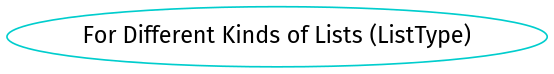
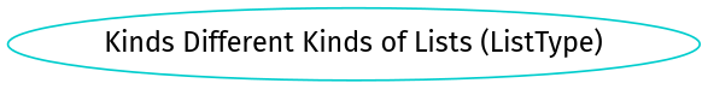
  digraph {
    fontname="Fira Sans"
-   n1 [color=cyan3 label="For Different Kinds of Lists (ListType)" shape=oval fontname="Fira Sans"]
+   n1 [color=cyan3 label="Kinds Different Kinds of Lists (ListType)" shape=oval fontname="Fira Sans"]
  }
